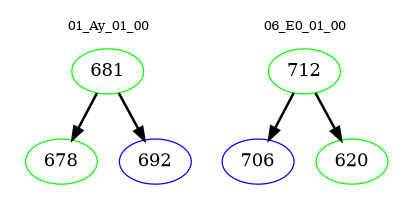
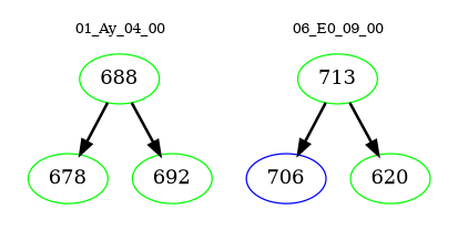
  digraph {
    node [color=green]
    edge [color=black style=bold]
-   n1 [label=681]
+   n1 [label=688]
    n2 [label=678]
-   n3 [color=blue label=692]
-   n4 [label=712]
+   n3 [label=692]
+   n4 [label=713]
    n5 [color=blue label=706]
    n6 [label=620]
    subgraph cluster_1 {
      color=white
      fontsize=10
-     label="01_Ay_01_00"
+     label="01_Ay_04_00"
      n1
      n2
      n3
    }
    subgraph cluster_2 {
      color=white
      fontsize=10
-     label="06_E0_01_00"
+     label="06_E0_09_00"
      n4
      n5
      n6
    }
    n1 -> n2
    n1 -> n3
    n4 -> n5
    n4 -> n6
  }
